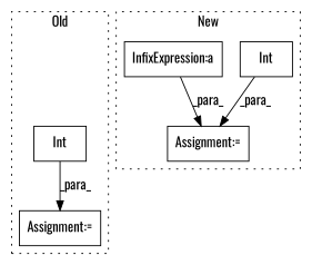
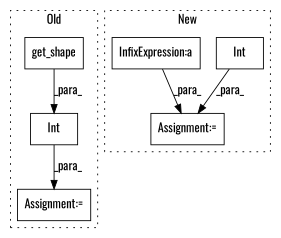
  digraph {
    fontname=Oswald
    node [a=32 l=1 shape=box fontname=Oswald]
    edge [fontname=Oswald]
+   n1 [l=11 label=get_shape s=1510]
    n2 [a=7 label="Assignment:=" s=1498]
    n3 [l="4,1" label=Int s="1499,1524"]
    n4 [l="4,1" label=Int s="1845,1859"]
    n5 [a=7 label="Assignment:=" s=1833]
    n6 [a=27 l=3 label="InfixExpression:a" s=1070]
    subgraph cluster_1 {
      label=Old
      style=dotted
+     n1
      n2
      n3
    }
    subgraph cluster_2 {
      label=New
      style=dotted
      n4
      n5
      n6
    }
+   n1 -> n3 [label=_para_]
    n3 -> n2 [label=_para_]
    n4 -> n5 [label=_para_]
    n6 -> n5 [label=_para_]
  }
